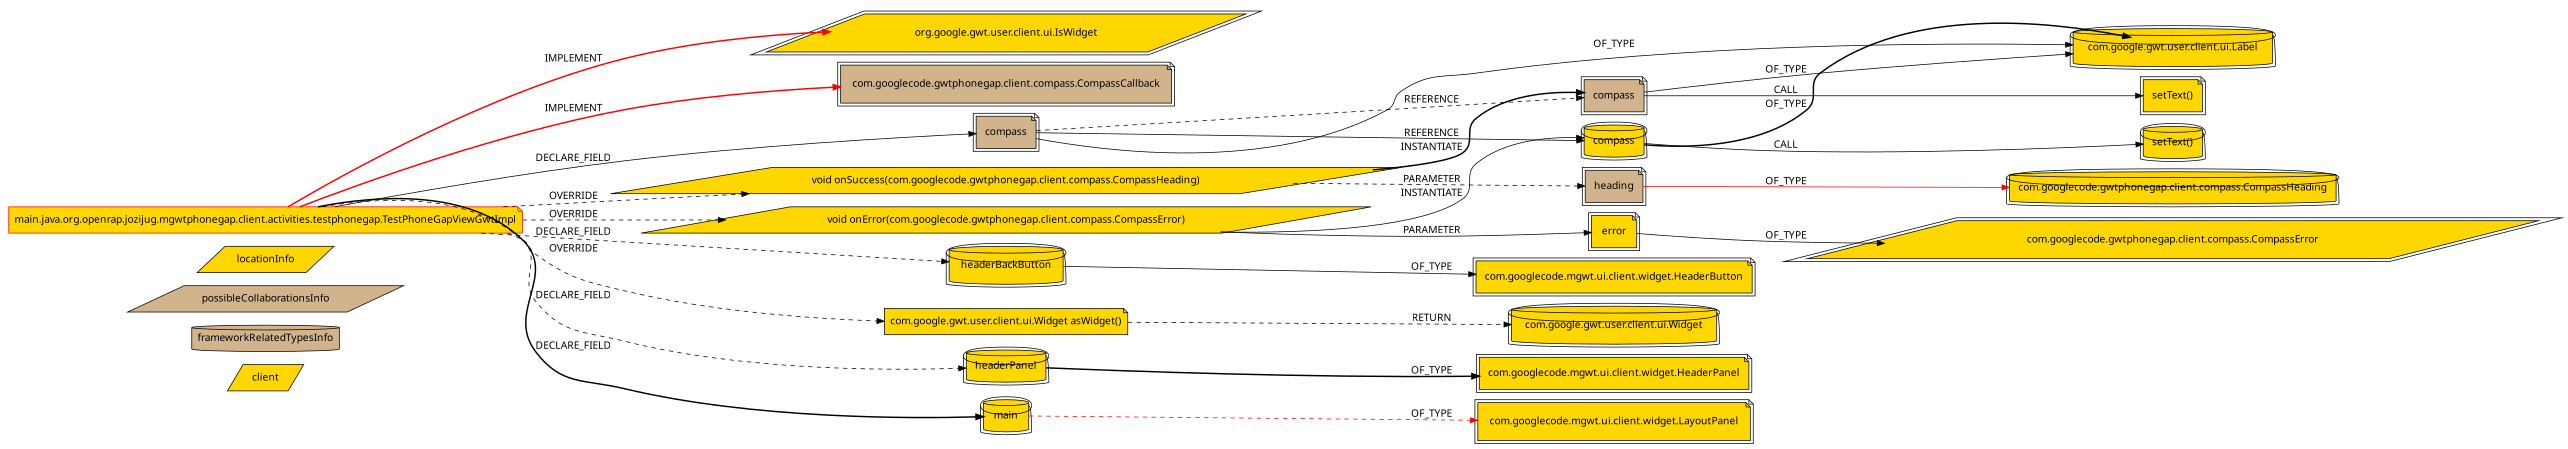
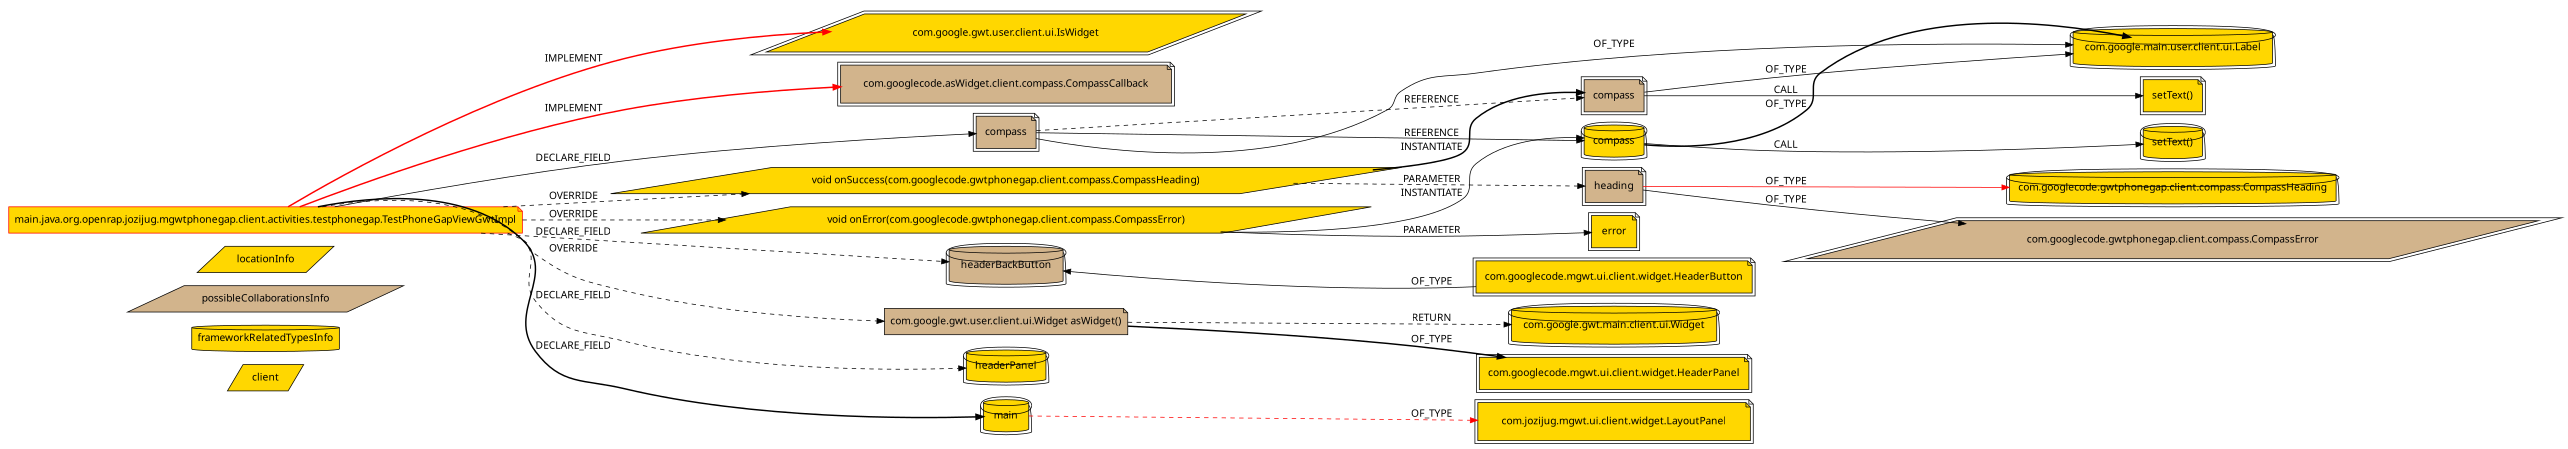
  digraph {
    fontname="Noto Sans"
    rankdir=LR
    node [fillcolor=gold fontname="Noto Sans" shape=note style=filled isFrameworkType=true vertexType=FRAMEWORK_CLASS_TYPE peripheries=2]
    edge [fontname="Noto Sans" style=solid]
    n1 [category=extension_graph graphId=4405 isAnonymous=false label=client possibleRelation=false shape=parallelogram isFrameworkType="" vertexType="" peripheries=""]
-   frameworkRelatedTypesInfo [0="com.google.gwt.user.client.ui.IsWidget" 1="com.googlecode.gwtphonegap.client.compass.CompassCallback" fillcolor=tan shape=cylinder isFrameworkType="" vertexType="" peripheries=""]
+   frameworkRelatedTypesInfo [0="com.google.gwt.user.client.ui.IsWidget" 1="com.googlecode.gwtphonegap.client.compass.CompassCallback" shape=cylinder isFrameworkType="" vertexType="" peripheries=""]
    possibleCollaborationsInfo [fillcolor=tan shape=parallelogram isFrameworkType="" vertexType="" peripheries=""]
    locationInfo [contextSignature=TestPhoneGapViewGwtImpl filePath="/rjdkolb-jozijug_phonegapdemo/jozijug_phonegapdemo-master/src/main/java/org/openrap/jozijug/mgwtphonegap/client/activities/testphonegap/TestPhoneGapViewGwtImpl.java" graphId=4405 projectName="rjdkolb-jozijug_phonegapdemo" shape=parallelogram isFrameworkType="" vertexType="" peripheries=""]
    n5 [color=red isFrameworkType=false label="main.java.org.openrap.jozijug.mgwtphonegap.client.activities.testphonegap.TestPhoneGapViewGwtImpl" vertexType=ROOT_CLIENT_CLASS_DECLARATION peripheries=""]
-   n6 [label="org.google.gwt.user.client.ui.IsWidget" shape=parallelogram vertexType=FRAMEWORK_INTERFACE_TYPE]
-   n7 [fillcolor=tan label="com.googlecode.gwtphonegap.client.compass.CompassCallback" vertexType=FRAMEWORK_INTERFACE_TYPE]
+   n6 [label="com.google.gwt.user.client.ui.IsWidget" shape=parallelogram vertexType=FRAMEWORK_INTERFACE_TYPE]
+   n7 [fillcolor=tan label="com.googlecode.asWidget.client.compass.CompassCallback" vertexType=FRAMEWORK_INTERFACE_TYPE]
    n8 [fillcolor=tan label=compass vertexType=FIELD_DECLARATION]
-   n9 [label=headerBackButton shape=cylinder vertexType=FIELD_DECLARATION]
+   n9 [fillcolor=tan label=headerBackButton shape=cylinder vertexType=FIELD_DECLARATION]
    n10 [label=headerPanel shape=cylinder vertexType=FIELD_DECLARATION]
    n11 [label=main shape=cylinder vertexType=FIELD_DECLARATION]
-   n12 [isFrameworkType=false label="com.google.gwt.user.client.ui.Widget asWidget()" vertexType=OVERRIDING_METHOD_DECLARATION peripheries=""]
+   n12 [fillcolor=tan isFrameworkType=false label="com.google.gwt.user.client.ui.Widget asWidget()" vertexType=OVERRIDING_METHOD_DECLARATION peripheries=""]
    n13 [isFrameworkType=false label="void onError(com.googlecode.gwtphonegap.client.compass.CompassError)" shape=parallelogram vertexType=OVERRIDING_METHOD_DECLARATION peripheries=""]
    n14 [isFrameworkType=false label="void onSuccess(com.googlecode.gwtphonegap.client.compass.CompassHeading)" shape=parallelogram vertexType=OVERRIDING_METHOD_DECLARATION peripheries=""]
-   n15 [label="com.google.gwt.user.client.ui.Label" shape=cylinder]
+   n15 [label="com.google.main.user.client.ui.Label" shape=cylinder]
    n16 [label=compass shape=cylinder vertexType=VARIABLE_EXPRESION]
    n17 [fillcolor=tan label=compass vertexType=VARIABLE_EXPRESION]
    n18 [label="com.googlecode.mgwt.ui.client.widget.HeaderButton"]
    n19 [label="com.googlecode.mgwt.ui.client.widget.HeaderPanel"]
-   n20 [label="com.googlecode.mgwt.ui.client.widget.LayoutPanel"]
-   n21 [label="com.google.gwt.user.client.ui.Widget" shape=cylinder]
+   n20 [label="com.jozijug.mgwt.ui.client.widget.LayoutPanel"]
+   n21 [label="com.google.gwt.main.client.ui.Widget" shape=cylinder]
    n22 [label=error vertexType=PARAMETER_DECLARATION]
    n23 [fillcolor=tan label=heading vertexType=PARAMETER_DECLARATION]
    n24 [label="setText()" shape=cylinder vertexType=INSIDE_CALL]
    n25 [label="setText()" vertexType=INSIDE_CALL]
-   n26 [label="com.googlecode.gwtphonegap.client.compass.CompassError" shape=parallelogram vertexType=FRAMEWORK_INTERFACE_TYPE]
+   n26 [fillcolor=tan label="com.googlecode.gwtphonegap.client.compass.CompassError" shape=parallelogram vertexType=FRAMEWORK_INTERFACE_TYPE]
    n27 [label="com.googlecode.gwtphonegap.client.compass.CompassHeading" shape=cylinder vertexType=FRAMEWORK_INTERFACE_TYPE]
    n5 -> n6 [color=red label=IMPLEMENT style=bold]
    n5 -> n7 [color=red label=IMPLEMENT style=bold]
    n5 -> n8 [label=DECLARE_FIELD]
    n5 -> n9 [label=DECLARE_FIELD style=dashed]
    n5 -> n10 [label=DECLARE_FIELD style=dashed]
    n5 -> n11 [label=DECLARE_FIELD style=bold]
    n5 -> n12 [label=OVERRIDE style=dashed]
    n5 -> n13 [label=OVERRIDE style=dashed]
    n5 -> n14 [label=OVERRIDE style=dashed]
    n8 -> n15 [label=OF_TYPE]
    n8 -> n16 [label=REFERENCE]
    n8 -> n17 [label=REFERENCE style=dashed]
-   n9 -> n18 [label=OF_TYPE]
-   n10 -> n19 [label=OF_TYPE style=bold]
+   n18 -> n9 [label=OF_TYPE]
+   n12 -> n19 [label=OF_TYPE style=bold]
    n11 -> n20 [color=red label=OF_TYPE style=dashed]
    n12 -> n21 [label=RETURN style=dashed]
    n13 -> n16 [label=INSTANTIATE]
    n13 -> n22 [label=PARAMETER]
    n14 -> n17 [label=INSTANTIATE style=bold]
    n14 -> n23 [label=PARAMETER style=dashed]
    n16 -> n15 [label=OF_TYPE style=bold]
    n16 -> n24 [label=CALL]
    n17 -> n15 [label=OF_TYPE]
    n17 -> n25 [label=CALL]
-   n22 -> n26 [label=OF_TYPE]
+   n23 -> n26 [label=OF_TYPE]
    n23 -> n27 [color=red label=OF_TYPE]
  }
